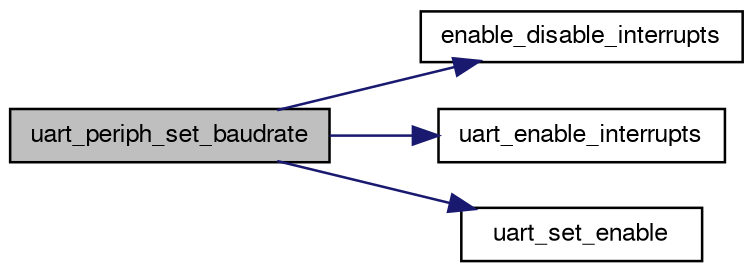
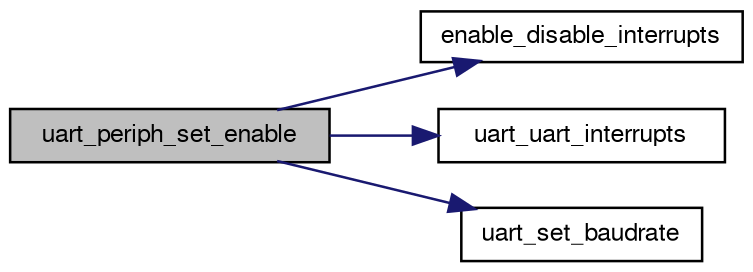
  digraph {
    rankdir=LR
    node [color=black fillcolor=white fontname=FreeSans fontsize=10 shape=record style=filled]
    edge [color=midnightblue fontname=FreeSans fontsize=10 labelfontname=FreeSans labelfontsize=10 style=solid]
-   n1 [fillcolor=grey75 fontcolor=black height=0.2 label=uart_periph_set_baudrate width=0.4]
+   n1 [fillcolor=grey75 fontcolor=black height=0.2 label=uart_periph_set_enable width=0.4]
    n2 [height=0.2 label=enable_disable_interrupts width=0.4]
-   n3 [height=0.2 label=uart_enable_interrupts width=0.4]
-   n4 [height=0.2 label=uart_set_enable width=0.4]
+   n3 [height=0.2 label=uart_uart_interrupts width=0.4]
+   n4 [height=0.2 label=uart_set_baudrate width=0.4]
    n1 -> n2
    n1 -> n3
    n1 -> n4
  }
